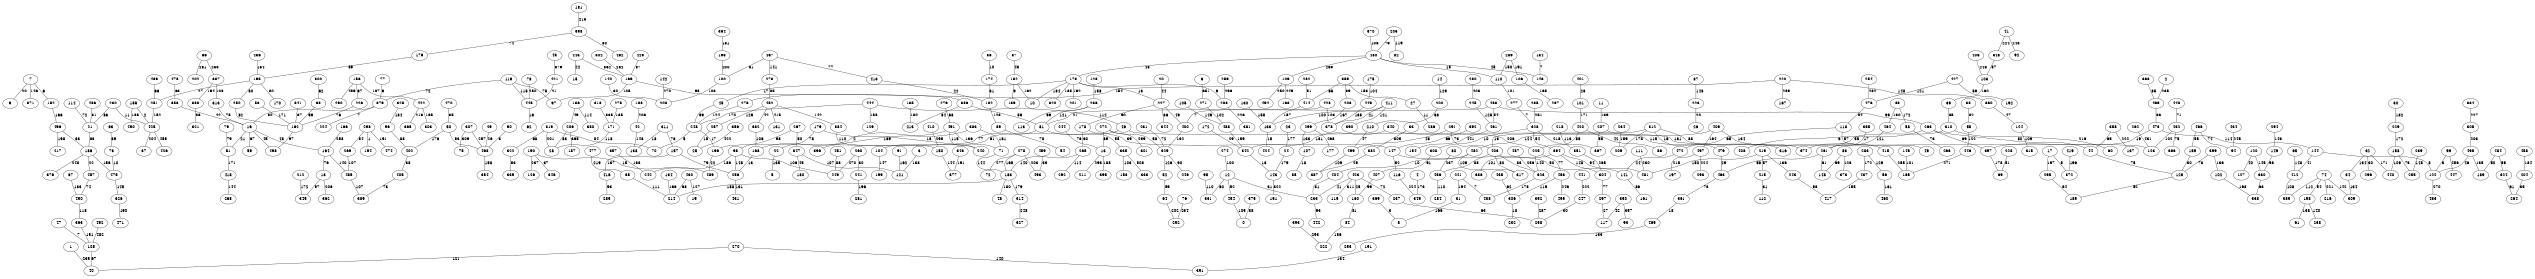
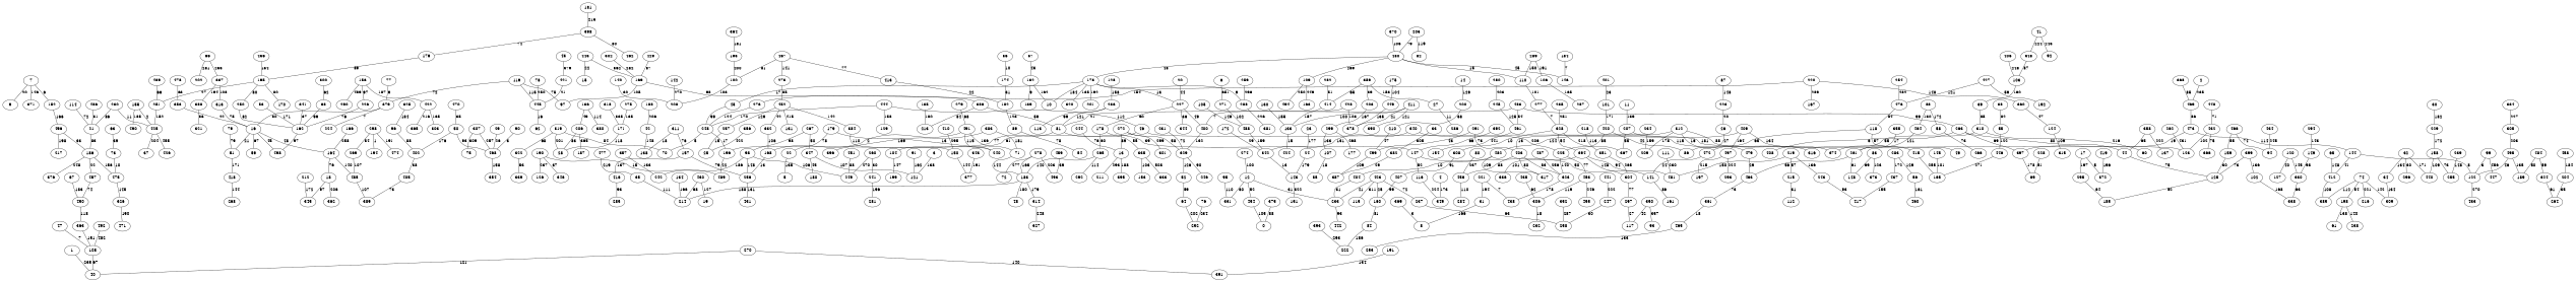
  strict graph {
    1
    40
    2
    469
    473
    3
    121
    4
    349
    6
    271
    488
    7
    9
    152
    371
    496
    11
    207
    316
    367
    12
    233
    331
    454
    442
    0
    13
    211
    395
    14
    200
    210
    16
    51
    59
    164
    498
    418
    18
    485
    17
    295
    372
    185
    345
    362
    20
    227
    178
    344
    400
    21
    186
    475
    376
    457
    22
    5
    23
    24
    143
    151
    26
    86
    27
    286
    29
    468
    354
    30
    229
    158
    31
    8
    32
    34
    296
    440
    309
    33
    382
    387
    35
    214
    36
    174
    182
    38
    55
    446
    39
    310
    60
    374
    41
    92
    348
    103
    42
    138
    43
    421
    445
    44
    125
    45
    248
    196
    70
    46
    104
    123
    199
    47
    108
    50
    402
    405
    268
    52
    64
    252
    53
    162
    165
    56
    460
    57
    132
    10
    139
    58
    266
    63
    73
    65
    412
    385
    66
    202
    337
    313
    388
    67
    450
    363
    68
    71
    183
    48
    314
    326
    74
    198
    216
    61
    238
    76
    77
    379
    224
    78
    62
    79
    80
    456
    284
    81
    147
    116
    141
    489
    83
    148
    373
    84
    222
    87
    223
    88
    464
    261
    89
    54
    90
    91
    95
    96
    98
    242
    249
    256
    431
    99
    122
    447
    433
    100
    208
    101
    420
    225
    102
    338
    105
    342
    106
    287
    107
    85
    109
    163
    494
    110
    277
    328
    111
    481
    114
    118
    49
    472
    119
    97
    120
    127
    330
    124
    315
    128
    236
    113
    130
    133
    424
    134
    135
    213
    136
    206
    380
    28
    187
    140
    161
    142
    144
    145
    149
    150
    377
    217
    155
    425
    490
    37
    426
    156
    226
    290
    422
    303
    365
    157
    416
    285
    255
    159
    160
    389
    166
    168
    169
    386
    171
    172
    173
    201
    288
    320
    381
    175
    449
    378
    176
    195
    170
    250
    251
    265
    335
    292
    153
    333
    179
    240
    181
    398
    462
    327
    184
    146
    188
    190
    126
    346
    191
    391
    193
    499
    203
    299
    177
    204
    264
    205
    82
    480
    212
    215
    112
    218
    351
    304
    219
    243
    417
    220
    167
    276
    360
    221
    438
    323
    453
    306
    455
    329
    228
    69
    230
    231
    246
    234
    209
    235
    308
    394
    237
    258
    239
    241
    281
    244
    245
    461
    154
    247
    254
    476
    257
    25
    259
    260
    463
    361
    262
    263
    397
    408
    267
    347
    180
    269
    270
    272
    301
    273
    452
    332
    384
    131
    274
    275
    278
    72
    493
    279
    491
    280
    282
    414
    283
    437
    289
    291
    403
    317
    294
    297
    117
    298
    194
    474
    300
    302
    305
    495
    189
    232
    307
    75
    407
    311
    312
    479
    318
    319
    322
    339
    324
    325
    471
    336
    334
    321
    340
    341
    343
    350
    93
    352
    353
    355
    356
    357
    358
    137
    359
    465
    253
    364
    368
    369
    370
    375
    383
    396
    392
    393
    399
    401
    404
    406
    409
    415
    482
    497
    197
    293
    410
    411
    390
    413
    419
    423
    115
    427
    192
    428
    429
    430
    19
    432
    366
    434
    94
    435
    436
    439
    441
    443
    15
    444
    129
    448
    451
    458
    459
    466
    467
    470
    477
    478
    483
    484
    486
    487
    492
    1 -- 40 [label=235]
    2 -- 469 [label=235]
    469 -- 473 [label=86]
    473 -- 144 [label=114]
    473 -- 397 [label=19]
    3 -- 121 [label=138]
    4 -- 349 [label=173]
    6 -- 271 [label=651]
    271 -- 488 [label=102]
    488 -- 342 [label=159]
    7 -- 9 [label=20]
    7 -- 152 [label=6]
    7 -- 371 [label=146]
    152 -- 496 [label=166]
    496 -- 186 [label=33]
    496 -- 217 [label=198]
    11 -- 207 [label=139]
    207 -- 316 [label=115]
    207 -- 367 [label=55]
    12 -- 233 [label=31]
    12 -- 331 [label=60]
    12 -- 454 [label=52]
    233 -- 442 [label=93]
    454 -- 0 [label=105]
    13 -- 211 [label=293]
    13 -- 395 [label=188]
    14 -- 200 [label=129]
    200 -- 210 [label=68]
    210 -- 499 [label=47]
    16 -- 51 [label=21]
    16 -- 59 [label=67]
    16 -- 164 [label=48]
    16 -- 498 [label=45]
    51 -- 418 [label=171]
    164 -- 18 [label=76]
    164 -- 485 [label=140]
    418 -- 268 [label=144]
    18 -- 345 [label=97]
    18 -- 362 [label=206]
    485 -- 389 [label=107]
    17 -- 295 [label=197]
    17 -- 372 [label=5]
    295 -- 185 [label=64]
    20 -- 227 [label=44]
    227 -- 178 [label=90]
    227 -- 344 [label=36]
    227 -- 400 [label=49]
    178 -- 265 [label=60]
    178 -- 335 [label=55]
    400 -- 329 [label=132]
    21 -- 186 [label=83]
    186 -- 475 [label=156]
    186 -- 376 [label=248]
    186 -- 457 [label=22]
    475 -- 326 [label=145]
    457 -- 450 [label=74]
    22 -- 5 [label=135]
    23 -- 24 [label=177]
    24 -- 143 [label=179]
    143 -- 151 [label=322]
+   26 -- 86 [label=27]
    27 -- 286 [label=11]
    29 -- 468 [label=26]
    468 -- 354 [label=158]
    30 -- 229 [label=182]
    229 -- 158 [label=172]
    158 -- 440 [label=109]
    158 -- 255 [label=73]
    31 -- 8 [label=166]
    32 -- 34 [label=134]
    32 -- 296 [label=30]
    32 -- 440 [label=171]
    34 -- 309 [label=134]
    33 -- 382 [label=305]
    382 -- 387 [label=29]
    35 -- 214 [label=111]
    36 -- 174 [label=10]
    174 -- 182 [label=31]
    182 -- 89 [label=123]
    38 -- 55 [label=82]
    55 -- 446 [label=122]
    446 -- 165 [label=271]
    39 -- 310 [label=85]
    310 -- 60 [label=216]
    310 -- 374 [label=55]
    41 -- 92 [label=243]
    41 -- 348 [label=224]
    348 -- 103 [label=87]
    103 -- 39 [label=160]
    42 -- 138 [label=148]
    43 -- 421 [label=379]
    421 -- 445 [label=21]
    445 -- 62 [label=16]
    44 -- 125 [label=75]
    125 -- 185 [label=52]
    45 -- 248 [label=99]
    248 -- 196 [label=17]
    248 -- 70 [label=5]
    196 -- 489 [label=22]
    46 -- 104 [label=61]
    46 -- 123 [label=181]
    104 -- 199 [label=147]
    47 -- 108 [label=7]
    108 -- 40 [label=67]
    50 -- 468 [label=93]
    50 -- 402 [label=176]
    402 -- 405 [label=38]
    405 -- 389 [label=73]
    52 -- 64 [label=59]
    64 -- 252 [label=202]
    53 -- 162 [label=171]
    162 -- 498 [label=97]
    56 -- 460 [label=161]
    57 -- 132 [label=43]
    132 -- 10 [label=162]
    132 -- 139 [label=9]
    58 -- 266 [label=73]
    63 -- 73 [label=39]
    73 -- 475 [label=10]
    65 -- 412 [label=148]
    412 -- 385 [label=108]
    66 -- 202 [label=281]
    66 -- 337 [label=233]
    337 -- 313 [label=108]
    337 -- 388 [label=194]
    313 -- 16 [label=75]
    388 -- 321 [label=86]
    67 -- 450 [label=183]
    450 -- 363 [label=118]
    363 -- 108 [label=151]
    68 -- 162 [label=99]
    71 -- 183 [label=144]
    183 -- 214 [label=188]
    183 -- 48 [label=180]
    183 -- 314 [label=179]
    314 -- 327 [label=248]
    326 -- 471 [label=190]
    74 -- 309 [label=142]
    74 -- 385 [label=112]
    74 -- 198 [label=54]
    74 -- 216 [label=221]
    198 -- 61 [label=138]
    198 -- 238 [label=140]
    76 -- 252 [label=234]
    77 -- 379 [label=9]
    379 -- 16 [label=80]
    379 -- 224 [label=7]
    78 -- 445 [label=250]
    79 -- 51 [label=79]
    80 -- 456 [label=237]
    456 -- 284 [label=110]
    81 -- 196 [label=77]
    81 -- 147 [label=39]
    147 -- 116 [label=52]
    147 -- 141 [label=50]
    116 -- 349 [label=224]
    141 -- 161 [label=86]
    83 -- 148 [label=69]
    83 -- 373 [label=123]
    84 -- 222 [label=186]
    87 -- 223 [label=148]
    223 -- 26 [label=20]
    88 -- 58 [label=172]
    88 -- 464 [label=130]
    464 -- 261 [label=121]
    261 -- 148 [label=61]
    261 -- 463 [label=56]
    89 -- 54 [label=78]
    90 -- 468 [label=3]
    91 -- 121 [label=162]
    95 -- 331 [label=110]
    96 -- 402 [label=88]
    98 -- 242 [label=186]
    98 -- 249 [label=106]
    98 -- 256 [label=148]
    256 -- 431 [label=131]
    99 -- 122 [label=3]
    99 -- 447 [label=456]
    122 -- 433 [label=270]
    100 -- 208 [label=103]
    101 -- 420 [label=171]
    420 -- 86 [label=42]
    420 -- 225 [label=85]
    225 -- 323 [label=140]
    225 -- 453 [label=77]
    102 -- 338 [label=168]
    105 -- 488 [label=149]
    342 -- 143 [label=13]
    106 -- 287 [label=165]
    107 -- 85 [label=18]
    109 -- 163 [label=249]
    109 -- 494 [label=250]
    110 -- 277 [label=101]
    277 -- 328 [label=7]
    328 -- 367 [label=218]
    328 -- 308 [label=10]
    328 -- 394 [label=54]
    111 -- 481 [label=230]
    114 -- 21 [label=72]
    118 -- 49 [label=57]
    118 -- 472 [label=65]
    472 -- 141 [label=24]
    119 -- 445 [label=115]
    119 -- 379 [label=72]
    119 -- 97 [label=75]
    120 -- 127 [label=40]
    120 -- 330 [label=145]
    330 -- 338 [label=63]
    124 -- 315 [label=109]
    128 -- 236 [label=158]
    236 -- 81 [label=121]
    236 -- 113 [label=99]
    130 -- 133 [label=155]
    133 -- 424 [label=15]
    134 -- 214 [label=166]
    135 -- 213 [label=180]
    136 -- 206 [label=49]
    136 -- 380 [label=114]
    206 -- 28 [label=83]
    206 -- 187 [label=365]
    140 -- 208 [label=30]
    142 -- 208 [label=270]
    144 -- 412 [label=41]
    144 -- 122 [label=8]
    145 -- 165 [label=101]
    149 -- 330 [label=98]
    150 -- 377 [label=144]
    155 -- 425 [label=2]
    155 -- 490 [label=185]
    425 -- 37 [label=204]
    425 -- 426 [label=455]
    156 -- 226 [label=97]
    156 -- 290 [label=489]
    156 -- 422 [label=187]
    226 -- 162 [label=76]
    422 -- 303 [label=165]
    422 -- 365 [label=216]
    157 -- 256 [label=79]
    157 -- 416 [label=137]
    416 -- 285 [label=93]
    159 -- 125 [label=30]
    160 -- 84 [label=81]
    166 -- 164 [label=258]
    168 -- 256 [label=13]
    169 -- 97 [label=105]
    169 -- 386 [label=98]
    386 -- 81 [label=59]
    386 -- 213 [label=84]
    171 -- 28 [label=118]
    172 -- 342 [label=29]
    173 -- 227 [label=13]
    173 -- 45 [label=17]
    173 -- 10 [label=184]
    173 -- 201 [label=192]
    173 -- 288 [label=9]
    173 -- 320 [label=135]
    288 -- 381 [label=226]
    175 -- 449 [label=104]
    449 -- 378 [label=135]
    176 -- 195 [label=89]
    195 -- 170 [label=80]
    195 -- 250 [label=80]
    195 -- 251 [label=27]
    250 -- 162 [label=82]
    251 -- 425 [label=152]
    265 -- 183 [label=140]
    265 -- 292 [label=114]
    335 -- 153 [label=103]
    335 -- 333 [label=508]
    179 -- 22 [label=78]
    179 -- 240 [label=13]
    181 -- 398 [label=215]
    398 -- 176 [label=74]
    398 -- 462 [label=80]
    184 -- 146 [label=7]
    188 -- 42 [label=206]
    190 -- 489 [label=15]
    190 -- 126 [label=237]
    190 -- 346 [label=37]
    191 -- 391 [label=134]
    193 -- 100 [label=200]
    499 -- 387 [label=109]
    203 -- 299 [label=167]
    299 -- 107 [label=133]
    299 -- 177 [label=268]
    204 -- 264 [label=35]
    205 -- 82 [label=119]
    205 -- 480 [label=79]
    480 -- 109 [label=269]
    480 -- 110 [label=15]
    480 -- 173 [label=48]
    480 -- 146 [label=45]
    212 -- 345 [label=172]
    215 -- 112 [label=31]
    218 -- 351 [label=113]
    351 -- 304 [label=265]
    304 -- 297 [label=77]
    219 -- 481 [label=150]
    219 -- 215 [label=57]
    219 -- 243 [label=136]
    243 -- 417 [label=93]
    220 -- 167 [label=289]
    220 -- 276 [label=154]
    220 -- 360 [label=148]
    276 -- 248 [label=124]
    360 -- 124 [label=47]
    221 -- 31 [label=194]
    221 -- 438 [label=7]
    323 -- 438 [label=178]
    453 -- 306 [label=119]
    453 -- 455 [label=246]
    306 -- 232 [label=18]
    329 -- 52 [label=126]
    329 -- 246 [label=90]
    228 -- 69 [label=51]
    230 -- 21 [label=86]
    230 -- 425 [label=11]
    231 -- 329 [label=72]
    234 -- 209 [label=159]
    235 -- 328 [label=251]
    308 -- 407 [label=91]
    394 -- 481 [label=94]
    394 -- 304 [label=148]
    394 -- 336 [label=101]
    237 -- 258 [label=63]
    239 -- 255 [label=148]
    241 -- 281 [label=196]
    244 -- 13 [label=76]
    245 -- 461 [label=125]
    461 -- 154 [label=441]
    247 -- 258 [label=30]
    254 -- 476 [label=282]
    476 -- 118 [label=84]
    257 -- 25 [label=15]
    259 -- 288 [label=296]
    260 -- 249 [label=270]
    260 -- 241 [label=30]
    463 -- 361 [label=73]
    361 -- 465 [label=18]
    262 -- 123 [label=431]
    263 -- 44 [label=80]
    263 -- 397 [label=69]
    263 -- 408 [label=6]
    397 -- 69 [label=178]
    267 -- 98 [label=98]
    267 -- 347 [label=50]
    347 -- 121 [label=107]
    347 -- 180 [label=45]
    269 -- 485 [label=107]
    270 -- 40 [label=121]
    270 -- 391 [label=140]
    272 -- 13 [label=89]
    272 -- 329 [label=58]
    272 -- 301 [label=299]
    273 -- 452 [label=85]
    452 -- 257 [label=129]
    452 -- 332 [label=42]
    452 -- 384 [label=142]
    452 -- 131 [label=415]
    332 -- 168 [label=106]
    384 -- 150 [label=110]
    274 -- 12 [label=100]
    275 -- 171 [label=135]
    278 -- 183 [label=165]
    278 -- 72 [label=277]
    278 -- 493 [label=203]
    279 -- 491 [label=68]
    491 -- 71 [label=136]
    491 -- 168 [label=2]
    491 -- 240 [label=115]
    280 -- 245 [label=203]
    282 -- 414 [label=51]
    414 -- 133 [label=157]
    283 -- 56 [label=129]
    283 -- 437 [label=172]
    437 -- 417 [label=155]
    289 -- 106 [label=191]
    289 -- 110 [label=150]
    291 -- 499 [label=43]
    291 -- 403 [label=73]
    403 -- 456 [label=88]
    403 -- 323 [label=83]
    403 -- 317 [label=80]
    294 -- 149 [label=143]
    297 -- 117 [label=27]
    298 -- 269 [label=84]
    298 -- 194 [label=1]
    298 -- 474 [label=191]
    300 -- 68 [label=62]
    302 -- 169 [label=282]
    305 -- 495 [label=203]
    495 -- 122 [label=46]
    495 -- 189 [label=135]
    307 -- 468 [label=257]
    307 -- 75 [label=309]
    407 -- 160 [label=99]
    311 -- 138 [label=18]
    311 -- 157 [label=76]
    312 -- 374 [label=88]
    312 -- 209 [label=178]
    312 -- 403 [label=13]
    312 -- 479 [label=16]
    479 -- 463 [label=29]
    318 -- 171 [label=335]
    319 -- 70 [label=84]
    319 -- 28 [label=201]
    319 -- 322 [label=68]
    322 -- 339 [label=53]
    324 -- 264 [label=61]
    325 -- 96 [label=184]
    334 -- 305 [label=227]
    340 -- 225 [label=206]
    340 -- 342 [label=131]
    341 -- 162 [label=37]
    343 -- 377 [label=191]
    350 -- 117 [label=42]
    350 -- 93 [label=357]
    352 -- 258 [label=287]
    353 -- 16 [label=22]
    355 -- 261 [label=17]
    356 -- 25 [label=422]
    357 -- 242 [label=133]
    358 -- 44 [label=65]
    358 -- 137 [label=222]
    359 -- 27 [label=153]
    359 -- 203 [label=39]
    359 -- 414 [label=65]
    465 -- 253 [label=133]
    364 -- 193 [label=181]
    368 -- 469 [label=85]
    369 -- 8 [label=3]
    370 -- 480 [label=106]
    375 -- 0 [label=88]
    383 -- 71 [label=181]
    383 -- 396 [label=169]
    392 -- 147 [label=66]
    393 -- 222 [label=253]
    399 -- 125 [label=73]
    399 -- 102 [label=136]
    401 -- 101 [label=23]
    404 -- 233 [label=31]
    406 -- 103 [label=248]
    409 -- 415 [label=134]
    409 -- 482 [label=124]
    409 -- 497 [label=164]
    415 -- 165 [label=255]
    482 -- 317 [label=109]
    482 -- 404 [label=10]
    497 -- 197 [label=215]
    497 -- 293 [label=224]
    410 -- 150 [label=295]
    411 -- 133 [label=100]
    411 -- 378 [label=21]
    411 -- 390 [label=121]
    413 -- 182 [label=22]
    419 -- 372 [label=196]
    423 -- 233 [label=41]
    423 -- 160 [label=25]
    423 -- 237 [label=72]
    423 -- 115 [label=311]
    427 -- 476 [label=121]
    427 -- 192 [label=59]
    428 -- 400 [label=7]
    428 -- 378 [label=103]
    429 -- 169 [label=87]
    430 -- 214 [label=68]
    430 -- 19 [label=127]
    432 -- 123 [label=102]
    432 -- 366 [label=75]
    434 -- 94 [label=245]
    435 -- 306 [label=62]
    436 -- 195 [label=154]
    439 -- 251 [label=66]
    441 -- 247 [label=222]
    443 -- 169 [label=362]
    443 -- 15 [label=22]
    444 -- 248 [label=170]
    444 -- 46 [label=112]
    444 -- 129 [label=158]
    448 -- 432 [label=71]
    451 -- 249 [label=88]
    458 -- 204 [label=184]
    459 -- 493 [label=39]
    466 -- 159 [label=55]
    466 -- 94 [label=74]
    467 -- 100 [label=81]
    467 -- 273 [label=141]
    467 -- 413 [label=77]
    470 -- 50 [label=35]
    477 -- 35 [label=219]
    478 -- 353 [label=63]
    483 -- 81 [label=21]
    483 -- 461 [label=54]
    483 -- 263 [label=99]
    484 -- 189 [label=50]
    484 -- 324 [label=59]
    486 -- 21 [label=31]
    487 -- 323 [label=256]
    492 -- 108 [label=482]
  }
